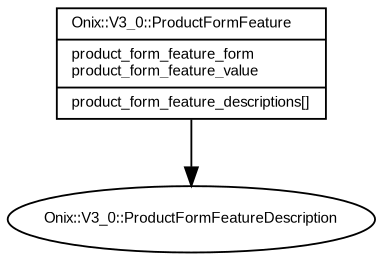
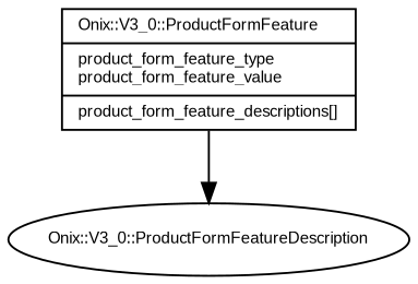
  digraph {
    fontname="Liberation Sans"
    fontsize=8
    node [fontname="Liberation Sans" fontsize=8]
-   n1 [label="{Onix::V3_0::ProductFormFeature\l|product_form_feature_form\lproduct_form_feature_value\l|product_form_feature_descriptions[]\l}" shape=record]
+   n1 [label="{Onix::V3_0::ProductFormFeature\l|product_form_feature_type\lproduct_form_feature_value\l|product_form_feature_descriptions[]\l}" shape=record]
    n2 [label="Onix::V3_0::ProductFormFeatureDescription" shape=oval]
    n1 -> n2 [arrowhead=normal fontname="Liberation Sans" fontsize=8]
  }
